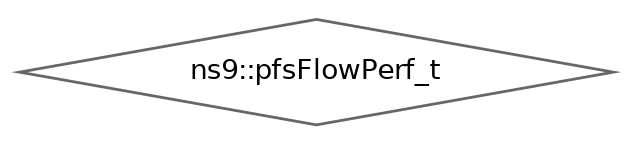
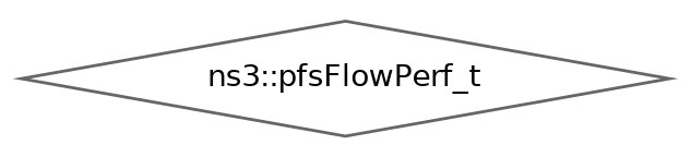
  digraph {
    rankdir=LR
-   n1 [color=gray40 fillcolor=white fontname=Helvetica fontsize=10 height=0.2 label="ns9::pfsFlowPerf_t" shape=diamond style=filled width=0.4]
+   n1 [color=gray40 fillcolor=white fontname=Helvetica fontsize=10 height=0.2 label="ns3::pfsFlowPerf_t" shape=diamond style=filled width=0.4]
  }
